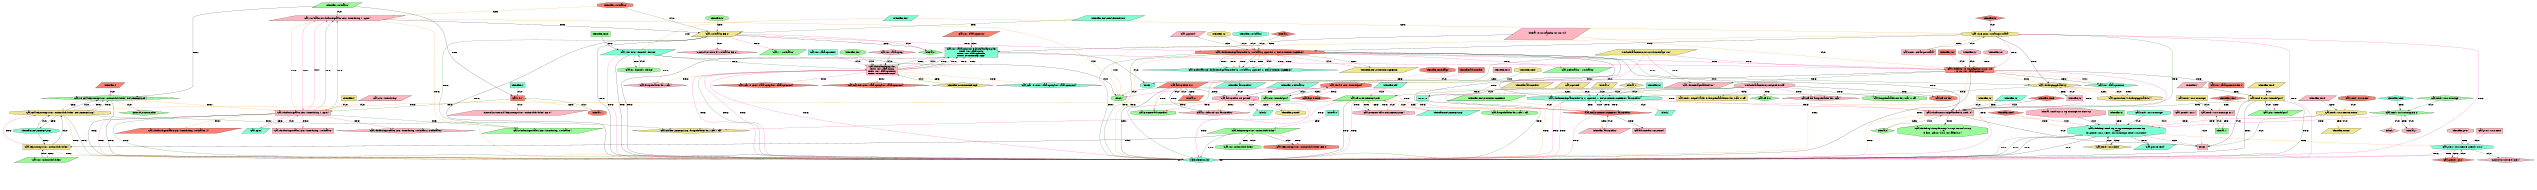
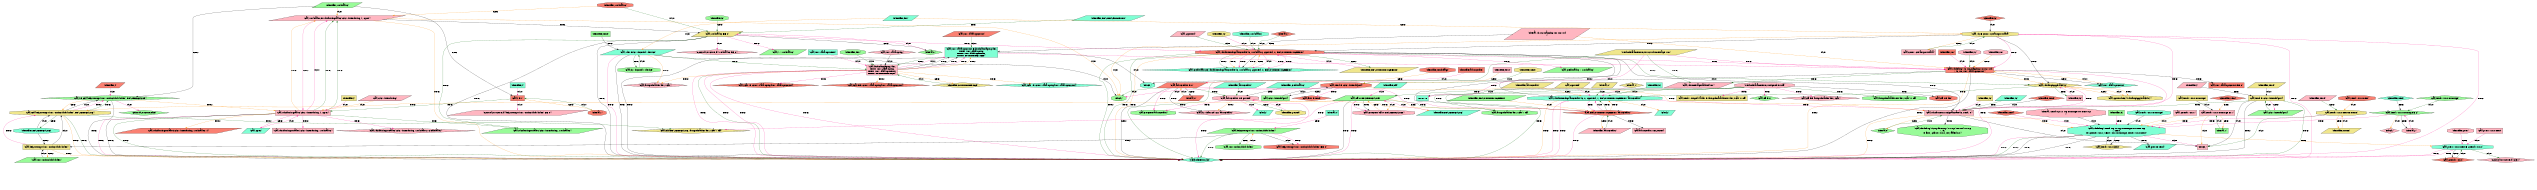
  digraph {
    node [fillcolor=lightpink shape=parallelogram style=filled]
    edge [color=deeppink]
    n1 [fillcolor=aquamarine label="(Call,prev->s_wr.next = &send->s_wr)" shape=octagon]
    n2 [fillcolor=aquamarine label="(MethodReturn,int)" shape=diamond]
    n3 [fillcolor=salmon label="(Call,&send->s_wr)" shape=diamond]
    n4 [label="(ControlStructure,if (prev))" shape=diamond]
    n5 [fillcolor=aquamarine label="(Call,rdsdebug(\"send %p wr %p num_sge %u next %p\n\", send,\n\t\t\t &send->s_wr, send->s_wr.num_sge, send->s_wr.next))" shape=octagon]
    n6 [label="(Block,)" shape=box]
    n7 [fillcolor=aquamarine label="(Call,prev = send)"]
    n8 [fillcolor=khaki label="(Call,send->s_wr.next)" shape=diamond]
    n9 [label="(Call,rds_ib_set_wr_signal_state(ic, send, 0))" shape=box]
    n10 [fillcolor=palegreen label="(Call,rdsdebug(\"ic %p first %p (wr %p) ret %d wr %p\n\", ic,\n\t\t first, &first->s_wr, ret, failed_wr))" shape=octagon]
    n11 [fillcolor=palegreen label="(Literal,0)" shape=diamond]
    n12 [fillcolor=khaki label="(Call,rds_ib_piggyb_ack(ic))" shape=diamond]
    n13 [fillcolor=aquamarine label="(Call,rds_ib_send_grab_credits(ic, 0, &posted, 1, RDS_MAX_ADV_CREDIT - adv_credits))" shape=octagon]
    n14 [label="(Identifier,ic)" shape=box]
    n15 [fillcolor=khaki label="(Call,cpu_to_be64(rds_ib_piggyb_ack(ic)))" shape=octagon]
    n16 [fillcolor=salmon label="(Call,RDS_MAX_ADV_CREDIT - adv_credits)" shape=diamond]
    n17 [fillcolor=aquamarine label="(Block,)"]
    n18 [fillcolor=salmon label="(Call,rds_ib_send_grab_credits(ic, work_alloc, &posted, 0, RDS_MAX_ADV_CREDIT))" shape=octagon]
    n19 [fillcolor=salmon label="(Call,rdsdebug(\"ic %p mapping rm %p: %d\n\", ic, rm, rm->data.op_count))" shape=box]
    n20 [fillcolor=palegreen label="(Call,credit_alloc < work_alloc)"]
    n21 [fillcolor=aquamarine label="(Call,credit_alloc = rds_ib_send_grab_credits(ic, work_alloc, &posted, 0, RDS_MAX_ADV_CREDIT))" shape=diamond]
    n22 [fillcolor=khaki label="(Identifier,RDS_MAX_ADV_CREDIT)"]
    n23 [fillcolor=aquamarine label="(Call,rm->data.op_count)" shape=diamond]
    n24 [fillcolor=aquamarine label="(Block,)" shape=octagon]
    n25 [label="(Call,rds_message_addref(rm))"]
    n26 [fillcolor=salmon label="(Call,rm->data.op_count == 0)" shape=box]
    n27 [label="(Call,adv_credits += posted)" shape=box]
    n28 [label="(Identifier,adv_credits)"]
    n29 [fillcolor=khaki label="(Call,*ic = conn->c_transport_data)" shape=octagon]
    n30 [fillcolor=palegreen label="(Block,)" shape=octagon]
    n31 [label="(Call,conn->c_transport_data)" shape=box]
    n32 [fillcolor=khaki label="(Call,work_alloc == 0)"]
    n33 [label="(ControlStructure,if (work_alloc == 0))" shape=diamond]
    n34 [fillcolor=palegreen label="(Call,i < work_alloc)"]
    n35 [fillcolor=palegreen label="(Call,rds_ib_ring_unalloc(&ic->i_send_ring, work_alloc))"]
    n36 [fillcolor=palegreen label="(Literal,0)" shape=diamond]
    n37 [label="(Call,work_alloc = rds_ib_ring_alloc(&ic->i_send_ring, i, &pos))"]
    n38 [label="(Call,rds_ib_ring_alloc(&ic->i_send_ring, i, &pos))" shape=box]
    n39 [fillcolor=salmon label="(Call,rds_ib_ring_unalloc(&ic->i_send_ring, work_alloc - i))"]
    n40 [fillcolor=aquamarine label="(Call,&pos)"]
    n41 [label="(Call,rds_ib_ring_unalloc(&ic->i_send_ring, work_alloc))" shape=box]
    n42 [label="(Call,rds_ib_ring_unalloc(&ic->i_send_ring, work_alloc - credit_alloc))" shape=diamond]
    n43 [fillcolor=salmon label="(Call,i = 1)" shape=box]
    n44 [fillcolor=salmon label="(Literal,1)" shape=octagon]
    n45 [label="(ControlStructure,if (be32_to_cpu(rm->m_inc.i_hdr.h_len) == 0))"]
    n46 [fillcolor=palegreen label="(Call,i = ceil(be32_to_cpu(rm->m_inc.i_hdr.h_len), RDS_FRAG_SIZE))" shape=diamond]
    n47 [fillcolor=khaki label="(Call,ceil(be32_to_cpu(rm->m_inc.i_hdr.h_len), RDS_FRAG_SIZE))" shape=octagon]
    n48 [fillcolor=palegreen label="(ControlStructure,else)" shape=diamond]
    n49 [fillcolor=aquamarine label="(Identifier,RDS_FRAG_SIZE)" shape=octagon]
    n50 [fillcolor=khaki label="(Call,min(RDS_FRAG_SIZE, ib_sg_dma_len(dev, scat) - off))" shape=diamond]
    n51 [fillcolor=khaki label="(Call,be32_to_cpu(rm->m_inc.i_hdr.h_len))" shape=box]
    n52 [fillcolor=palegreen label="(Call,rm->m_inc.i_hdr.h_len)"]
    n53 [fillcolor=palegreen label="(Call,be32_to_cpu(rm->m_inc.i_hdr.h_len))"]
    n54 [fillcolor=salmon label="(Call,be32_to_cpu(rm->m_inc.i_hdr.h_len) == 0)" shape=octagon]
    n55 [fillcolor=palegreen label="(Call,rm->m_inc.i_hdr.h_len)" shape=octagon]
    n56 [fillcolor=palegreen label="(Call,off % RDS_FRAG_SIZE)"]
    n57 [fillcolor=palegreen label="(Call,ib_sg_dma_len(dev, scat) - off)" shape=octagon]
    n58 [label="(Call,BUG_ON(off % RDS_FRAG_SIZE))" shape=octagon]
    n59 [fillcolor=aquamarine label="(Identifier,RDS_FRAG_SIZE)"]
    n60 [label="(MethodParameterIn,unsigned int off)" shape=octagon]
    n61 [fillcolor=khaki label="(Call,send->s_sge[1].addr = ib_sg_dma_address(dev, scat) + off)" shape=box]
    n62 [fillcolor=palegreen label="(Call,off = 0)" shape=diamond]
    n63 [label="(Call,off == ib_sg_dma_len(dev, scat))" shape=diamond]
    n64 [fillcolor=palegreen label="(Call,ib_sg_dma_address(dev, scat) + off)" shape=octagon]
    n65 [fillcolor=salmon label="(Call,off += len)" shape=octagon]
    1000118 [fillcolor=aquamarine shape=box]
    n67 [fillcolor=khaki label="(MethodParameterIn,struct rds_message *rm)"]
    n68 [fillcolor=aquamarine label="(Call,rm->data.op_count = ib_dma_map_sg(dev,\n\t\t\t\t\t\t\t  rm->data.op_sg,\n\t\t\t\t\t\t\t  rm->data.op_nents,\n\t\t\t\t\t\t\t  DMA_TO_DEVICE))" shape=box]
    n69 [label="(Call,ib_dma_map_sg(dev,\n\t\t\t\t\t\t\t  rm->data.op_sg,\n\t\t\t\t\t\t\t  rm->data.op_nents,\n\t\t\t\t\t\t\t  DMA_TO_DEVICE))" shape=box]
    n70 [fillcolor=salmon label="(Call,scat != &rm->data.op_sg[rm->data.op_count])" shape=diamond]
    n71 [fillcolor=salmon label="(Call,scat == &rm->data.op_sg[rm->data.op_count])" shape=diamond]
    n72 [fillcolor=khaki label="(Identifier,DMA_TO_DEVICE)" shape=diamond]
    n73 [label="(Call,ib_sg_dma_len(dev, scat))" shape=diamond]
    n74 [fillcolor=aquamarine label="(Call,scat != &rm->data.op_sg[rm->data.op_count])" shape=diamond]
    n75 [fillcolor=aquamarine label="(Call,*dev = ic->i_cm_id->device)"]
    n76 [fillcolor=palegreen label="(Call,ic->i_cm_id->device)" shape=octagon]
    n77 [label="(Call,adv_credits += posted)" shape=octagon]
    n78 [label="(Call,ic->i_flowctl && adv_credits)" shape=diamond]
    n79 [fillcolor=palegreen label="(Call,BUG_ON(adv_credits))" shape=octagon]
    n80 [fillcolor=aquamarine label="(Block,)"]
    n81 [fillcolor=khaki label="(Identifier,posted)" shape=octagon]
    n82 [fillcolor=salmon label="(Call,adv_credits = 0)"]
    n83 [fillcolor=salmon label="(Literal,0)"]
    n84 [fillcolor=khaki label="(Call,send = &ic->i_sends[pos])" shape=box]
    n85 [fillcolor=palegreen label="(Call,&ic->i_sends[pos])"]
    n86 [fillcolor=salmon label="(Call,send = &ic->i_sends[pos])" shape=octagon]
    n87 [fillcolor=palegreen label="(Call,&ic->i_sends[pos])" shape=box]
    n88 [fillcolor=salmon label="(Call,first = send)" shape=diamond]
    n89 [fillcolor=palegreen label="(Call,send->s_wr.num_sge = 2)" shape=diamond]
    n90 [label="(Block,)" shape=diamond]
    n91 [label="(Literal,2)" shape=octagon]
    n92 [label="(Call,send->s_wr.num_sge = 1)" shape=box]
    n93 [fillcolor=palegreen label="(Literal,1)" shape=box]
    n94 [fillcolor=khaki label="(Call,send->s_wr.next = NULL)" shape=octagon]
    n95 [fillcolor=khaki label="(Identifier,NULL)"]
    n96 [fillcolor=khaki label="(Identifier,send)" shape=octagon]
    n97 [fillcolor=aquamarine label="(Identifier,credit_alloc)"]
    n98 [fillcolor=salmon label="(Identifier,send)" shape=diamond]
    n99 [label="(Call,&posted)"]
    n100 [fillcolor=khaki label="(Literal,1)" shape=diamond]
    n101 [label="(Literal,\"send %p wr %p num_sge %u next %p\n\")" shape=octagon]
    n102 [fillcolor=aquamarine label="(Call,rm->data.op_nents)" shape=box]
    n103 [fillcolor=salmon label="(Identifier,send_flags)" shape=octagon]
    n104 [fillcolor=khaki label="(Identifier,i)" shape=box]
    n105 [fillcolor=khaki label="(Identifier,ic)" shape=octagon]
    n106 [fillcolor=salmon label="(Identifier,work_alloc)" shape=octagon]
    n107 [label="(Call,&ic->i_send_ring)"]
    n108 [fillcolor=salmon label="(Identifier,rm)" shape=box]
    n109 [label="(Literal,\"ic %p mapping rm %p: %d\n\")"]
    n110 [label="(Identifier,ic)" shape=octagon]
    n111 [label="(Identifier,send)"]
    n112 [fillcolor=salmon label="(Identifier,adv_credits)" shape=box]
    n113 [fillcolor=aquamarine label="(Identifier,ic)" shape=box]
    n114 [fillcolor=palegreen label="(Identifier,dev)" shape=octagon]
    n115 [fillcolor=aquamarine label="(Identifier,i)" shape=box]
    n116 [fillcolor=salmon label="(Call,send->s_wr.next)" shape=octagon]
    n117 [fillcolor=khaki label="(Identifier,adv_credits)"]
    n118 [fillcolor=khaki label="(Identifier,ic)" shape=box]
    n119 [fillcolor=khaki label="(Call,send->s_wr.num_sge)" shape=box]
    n120 [fillcolor=palegreen label="(Call,send->s_wr.num_sge)" shape=diamond]
    n121 [label="(Identifier,first)" shape=box]
    n122 [fillcolor=palegreen label="(Identifier,ic)" shape=octagon]
    n123 [fillcolor=aquamarine label="(Identifier,RDS_LL_SEND_FULL)"]
    n124 [label="(Identifier,prev)" shape=octagon]
    n125 [fillcolor=aquamarine label="(Identifier,work_alloc)" shape=octagon]
    n126 [label="(Call,rm->data.op_sg)" shape=diamond]
    n127 [label="(Identifier,i)"]
    n128 [fillcolor=palegreen label="(Identifier,ic)" shape=box]
    n129 [fillcolor=aquamarine label="(Identifier,send)" shape=diamond]
    n130 [fillcolor=khaki label="(Call,&posted)"]
    n131 [fillcolor=aquamarine label="(Literal,0)" shape=box]
    n132 [fillcolor=khaki label="(Identifier,send)"]
    n133 [fillcolor=salmon label="(Identifier,ic)" shape=diamond]
    n134 [fillcolor=aquamarine label="(Identifier,adv_credits)"]
    n135 [fillcolor=salmon label="(Literal,0)" shape=diamond]
    n136 [fillcolor=aquamarine label="(Identifier,ic)"]
    n137 [fillcolor=salmon label="(Call,rm->data.op_count)"]
    n138 [fillcolor=palegreen label="(Identifier,work_alloc)"]
    n139 [fillcolor=aquamarine label="(Call,send->s_wr.num_sge)" shape=octagon]
    n140 [fillcolor=aquamarine label="(Identifier,off)"]
    n141 [fillcolor=palegreen label="(Identifier,RDS_MAX_ADV_CREDIT)"]
    n142 [label="(Identifier,rm)" shape=octagon]
    n143 [fillcolor=salmon label="(Identifier,i)"]
    n144 [label="(Call,prev->s_wr.next)" shape=box]
    n145 [fillcolor=khaki label="(Literal,0)"]
    n146 [fillcolor=palegreen label="(Identifier,send)" shape=box]
    n147 [label="(Call,&send->s_wr)" shape=box]
    n148 [fillcolor=salmon label="(Identifier,send)" shape=diamond]
    n149 [fillcolor=aquamarine label="(Identifier,dev)"]
    n150 [fillcolor=salmon label="(Identifier,send)" shape=diamond]
    n1 -> n2 [label="DDG: "]
    n1 -> n2 [label="DDG: "]
    n1 -> n3 [color=black label="CFG: "]
    n1 -> n4 [color=darkgreen label="AST: "]
    n3 -> n1 [color=darkgreen label="AST: "]
    n5 -> n1 [color=darkorange label="DDG: "]
    n5 -> n2 [label="DDG: "]
    n5 -> n2 [color=darkgreen label="DDG: "]
    n5 -> n2 [color=black label="DDG: "]
    n5 -> n2 [color=black label="DDG: "]
    n5 -> n6 [label="AST: "]
    n5 -> n7 [color=black label="DDG: "]
    n5 -> n8 [color=black label="CFG: "]
    n8 -> n5 [color=black label="AST: "]
    n9 -> n2 [color=darkorange label="DDG: "]
    n9 -> n5 [color=darkorange label="DDG: "]
    n9 -> n6 [color=black label="AST: "]
    n9 -> n10 [color=black label="DDG: "]
    n9 -> n11 [color=darkorange label="CFG: "]
    n11 -> n9 [color=darkgreen label="AST: "]
    n12 -> n9 [label="DDG: "]
    n12 -> n13 [color=darkgreen label="DDG: "]
    n12 -> n14 [color=darkgreen label="CFG: "]
    n12 -> n15 [color=darkorange label="AST: "]
    n12 -> n15 [color=darkorange label="DDG: "]
    n13 -> n2 [label="DDG: "]
    n13 -> n2 [color=darkorange label="DDG: "]
    n13 -> n2 [label="DDG: "]
    n13 -> n9 [label="DDG: "]
    n13 -> n16 [label="CFG: "]
    n13 -> n17 [color=darkorange label="AST: "]
    n14 -> n12 [label="AST: "]
    n15 -> n12 [color=darkorange label="CFG: "]
    n16 -> n2 [label="DDG: "]
    n16 -> n13 [label="AST: "]
    n16 -> n13 [color=darkgreen label="DDG: "]
    n16 -> n13 [color=darkorange label="DDG: "]
    n16 -> n27 [color=black label="DDG: "]
    n16 -> n28 [color=darkorange label="CFG: "]
    n18 -> n2 [color=darkgreen label="DDG: "]
    n18 -> n2 [color=darkgreen label="DDG: "]
    n18 -> n2 [color=darkorange label="DDG: "]
    n18 -> n9 [color=black label="DDG: "]
    n18 -> n12 [color=darkgreen label="DDG: "]
    n18 -> n13 [color=black label="DDG: "]
    n18 -> n16 [color=black label="DDG: "]
    n18 -> n19 [label="DDG: "]
    n18 -> n20 [label="DDG: "]
    n18 -> n21 [label="AST: "]
    n18 -> n21 [label="DDG: "]
    n18 -> n21 [color=darkgreen label="DDG: "]
    n18 -> n21 [color=darkorange label="DDG: "]
    n18 -> n21 [label="DDG: "]
    n18 -> n21 [color=black label="DDG: "]
    n18 -> n22 [color=darkgreen label="CFG: "]
    n19 -> n2 [color=darkorange label="DDG: "]
    n19 -> n2 [color=black label="DDG: "]
    n19 -> n2 [label="DDG: "]
    n19 -> n12 [color=darkorange label="DDG: "]
    n19 -> n23 [color=black label="CFG: "]
    n19 -> n24 [color=black label="AST: "]
    n19 -> n25 [color=darkgreen label="DDG: "]
    n19 -> n26 [color=black label="DDG: "]
    n21 -> n18 [color=darkorange label="CFG: "]
    n22 -> n18 [label="AST: "]
    n23 -> n19 [color=darkorange label="AST: "]
    n28 -> n16 [color=darkgreen label="AST: "]
    n29 -> n2 [label="DDG: "]
    n29 -> n2 [label="DDG: "]
-   n29 -> n9 [color=darkgreen label="DDG: "]
+   n29 -> n9 [label="DDG: "]
    n29 -> n12 [color=black label="DDG: "]
    n29 -> n18 [color=black label="DDG: "]
    n29 -> n19 [label="DDG: "]
    n29 -> n30 [color=darkorange label="AST: "]
    n29 -> n31 [color=darkorange label="CFG: "]
    n31 -> n29 [color=darkgreen label="AST: "]
    n32 -> n2 [color=black label="DDG: "]
    n32 -> n2 [color=black label="DDG: "]
    n32 -> n18 [label="DDG: "]
    n32 -> n33 [label="AST: "]
    n32 -> n34 [label="DDG: "]
    n32 -> n35 [color=darkgreen label="DDG: "]
    n32 -> n36 [color=black label="CFG: "]
    n36 -> n32 [label="AST: "]
    n37 -> n2 [color=darkorange label="DDG: "]
    n37 -> n30 [color=darkorange label="AST: "]
    n37 -> n32 [color=black label="DDG: "]
    n37 -> n38 [label="CFG: "]
    n38 -> n2 [label="DDG: "]
    n38 -> n2 [color=black label="DDG: "]
    n38 -> n2 [color=darkgreen label="DDG: "]
    n38 -> n35 [color=darkgreen label="DDG: "]
    n38 -> n37 [label="AST: "]
    n38 -> n37 [color=darkgreen label="DDG: "]
    n38 -> n37 [color=darkorange label="DDG: "]
    n38 -> n37 [color=darkgreen label="DDG: "]
    n38 -> n39 [color=darkorange label="DDG: "]
    n38 -> n40 [label="CFG: "]
    n38 -> n41 [label="DDG: "]
    n38 -> n42 [label="DDG: "]
    n40 -> n38 [label="AST: "]
    n43 -> n38 [color=darkgreen label="DDG: "]
    n43 -> n44 [color=darkorange label="CFG: "]
    n43 -> n45 [label="AST: "]
    n44 -> n43 [color=darkgreen label="AST: "]
    n46 -> n2 [color=black label="DDG: "]
    n46 -> n38 [color=darkorange label="DDG: "]
    n46 -> n47 [color=darkorange label="CFG: "]
    n46 -> n48 [label="AST: "]
    n47 -> n2 [color=darkorange label="DDG: "]
    n47 -> n2 [color=darkgreen label="DDG: "]
    n47 -> n46 [color=black label="AST: "]
    n47 -> n46 [label="DDG: "]
    n47 -> n46 [color=darkgreen label="DDG: "]
    n47 -> n49 [color=darkgreen label="CFG: "]
    n47 -> n50 [color=darkgreen label="DDG: "]
    n49 -> n47 [color=black label="AST: "]
    n49 -> n51 [color=black label="CFG: "]
    n51 -> n2 [color=darkorange label="DDG: "]
    n51 -> n47 [color=black label="AST: "]
    n51 -> n47 [label="DDG: "]
    n51 -> n52 [color=darkorange label="CFG: "]
    n52 -> n51 [color=black label="AST: "]
    n53 -> n2 [color=darkgreen label="DDG: "]
    n53 -> n51 [color=black label="DDG: "]
    n53 -> n54 [color=black label="AST: "]
    n53 -> n54 [label="DDG: "]
    n53 -> n55 [color=darkgreen label="CFG: "]
    n55 -> n53 [color=darkorange label="AST: "]
    n56 -> n2 [color=black label="DDG: "]
    n56 -> n2 [label="DDG: "]
    n56 -> n47 [color=darkorange label="DDG: "]
    n56 -> n50 [label="DDG: "]
-   n56 -> n57 [color=darkorange label="DDG: "]
+   n56 -> n57 [color=darkgreen label="DDG: "]
    n56 -> n58 [color=darkorange label="AST: "]
    n56 -> n58 [label="DDG: "]
    n56 -> n58 [color=black label="DDG: "]
    n56 -> n59 [color=darkorange label="CFG: "]
    n58 -> n56 [color=darkorange label="CFG: "]
    n59 -> n56 [label="AST: "]
    n60 -> n2 [color=darkgreen label="DDG: "]
    n60 -> n56 [color=darkgreen label="DDG: "]
+   n60 -> n57 [color=darkgreen label="DDG: "]
    n60 -> n61 [label="DDG: "]
    n60 -> n62 [label="DDG: "]
    n60 -> n63 [label="DDG: "]
    n60 -> n64 [color=darkgreen label="DDG: "]
    n60 -> n65 [color=black label="DDG: "]
    n60 -> 1000118 [color=black label="AST: "]
    n67 -> n2 [color=darkgreen label="DDG: "]
    n67 -> n19 [label="DDG: "]
    n67 -> n25 [color=darkgreen label="DDG: "]
    n67 -> 1000118 [label="AST: "]
    n68 -> n2 [color=black label="DDG: "]
    n68 -> n19 [label="DDG: "]
    n68 -> n24 [color=black label="AST: "]
    n68 -> n69 [color=darkgreen label="CFG: "]
    n69 -> n2 [label="DDG: "]
    n69 -> n2 [color=darkgreen label="DDG: "]
    n69 -> n2 [label="DDG: "]
    n69 -> n2 [label="DDG: "]
    n69 -> n68 [label="AST: "]
    n69 -> n68 [color=black label="DDG: "]
    n69 -> n68 [color=black label="DDG: "]
    n69 -> n68 [label="DDG: "]
    n69 -> n68 [color=darkorange label="DDG: "]
    n69 -> n70 [label="DDG: "]
    n69 -> n71 [color=darkorange label="DDG: "]
    n69 -> n72 [color=darkorange label="CFG: "]
    n69 -> n73 [color=darkorange label="DDG: "]
    n69 -> n74 [color=darkorange label="DDG: "]
    n72 -> n69 [color=darkgreen label="AST: "]
    n75 -> n2 [label="DDG: "]
    n75 -> n2 [color=black label="DDG: "]
    n75 -> n30 [color=black label="AST: "]
    n75 -> n69 [color=darkgreen label="DDG: "]
    n75 -> n73 [color=darkorange label="DDG: "]
    n75 -> n76 [color=darkgreen label="CFG: "]
    n76 -> n75 [color=darkgreen label="AST: "]
    n77 -> n2 [label="DDG: "]
    n77 -> n16 [color=darkorange label="DDG: "]
    n77 -> n78 [color=darkorange label="DDG: "]
    n77 -> n79 [label="DDG: "]
    n77 -> n80 [label="AST: "]
    n77 -> n81 [color=darkgreen label="CFG: "]
    n81 -> n77 [label="AST: "]
    n82 -> n2 [color=black label="CFG: "]
    n82 -> n16 [label="DDG: "]
    n82 -> n30 [color=darkgreen label="AST: "]
    n82 -> n77 [color=darkgreen label="DDG: "]
    n82 -> n78 [color=black label="DDG: "]
    n82 -> n79 [label="DDG: "]
    n82 -> n83 [color=black label="CFG: "]
    n83 -> n82 [color=darkorange label="AST: "]
    n84 -> n2 [color=darkgreen label="DDG: "]
    n84 -> n2 [color=black label="DDG: "]
    n84 -> n6 [color=black label="AST: "]
    n84 -> n9 [color=darkgreen label="DDG: "]
    n84 -> n85 [label="CFG: "]
    n85 -> n84 [color=darkgreen label="AST: "]
    n86 -> n9 [color=darkorange label="DDG: "]
    n86 -> n30 [label="AST: "]
    n86 -> n87 [color=black label="CFG: "]
    n86 -> n88 [label="DDG: "]
    n87 -> n86 [color=black label="AST: "]
    n89 -> n5 [label="DDG: "]
    n89 -> n90 [color=darkorange label="AST: "]
    n89 -> n91 [color=black label="CFG: "]
    n91 -> n89 [label="AST: "]
    n92 -> n5 [color=darkorange label="DDG: "]
    n92 -> n6 [color=darkorange label="AST: "]
    n92 -> n93 [color=darkorange label="CFG: "]
    n93 -> n92 [color=darkgreen label="AST: "]
    n94 -> n5 [label="DDG: "]
    n94 -> n6 [color=darkgreen label="AST: "]
    n94 -> n95 [color=darkorange label="CFG: "]
    n95 -> n94 [color=darkorange label="AST: "]
    n96 -> n86 [color=darkgreen label="AST: "]
    n97 -> n77 [color=black label="CFG: "]
    n98 -> n5 [label="AST: "]
    n99 -> n18 [color=darkgreen label="AST: "]
    n100 -> n13 [label="AST: "]
    n101 -> n5 [color=black label="AST: "]
    n102 -> n69 [label="AST: "]
    n103 -> n82 [color=darkorange label="CFG: "]
    n104 -> n38 [label="AST: "]
    n105 -> n18 [label="AST: "]
    n106 -> n32 [color=darkgreen label="AST: "]
    n106 -> n37 [color=darkorange label="CFG: "]
    n107 -> n38 [color=darkorange label="AST: "]
    n108 -> n19 [label="AST: "]
    n109 -> n19 [color=darkorange label="AST: "]
    n109 -> n68 [color=black label="CFG: "]
    n110 -> n19 [color=darkgreen label="AST: "]
    n111 -> n94 [color=darkgreen label="CFG: "]
    n112 -> n82 [label="AST: "]
    n113 -> n13 [color=darkgreen label="AST: "]
    n114 -> n69 [color=darkgreen label="AST: "]
    n115 -> n43 [label="AST: "]
    n116 -> n94 [color=darkorange label="AST: "]
    n117 -> n13 [color=darkorange label="CFG: "]
    n118 -> n9 [label="AST: "]
    n119 -> n92 [color=black label="AST: "]
    n120 -> n89 [color=darkgreen label="AST: "]
    n121 -> n86 [color=darkorange label="CFG: "]
    n122 -> n32 [color=darkgreen label="CFG: "]
    n123 -> n32 [color=darkgreen label="CFG: "]
    n124 -> n1 [label="CFG: "]
    n125 -> n18 [color=darkgreen label="AST: "]
    n126 -> n69 [color=black label="AST: "]
    n127 -> n84 [color=black label="CFG: "]
    n128 -> n5 [label="CFG: "]
    n129 -> n89 [color=black label="CFG: "]
    n130 -> n13 [label="AST: "]
    n131 -> n53 [label="CFG: "]
    n132 -> n84 [color=black label="AST: "]
    n133 -> n29 [color=black label="AST: "]
    n134 -> n77 [color=darkgreen label="AST: "]
    n135 -> n18 [color=darkgreen label="AST: "]
    n136 -> n9 [color=darkgreen label="CFG: "]
    n137 -> n68 [color=darkgreen label="AST: "]
    n138 -> n37 [color=darkorange label="AST: "]
    n138 -> n43 [color=black label="CFG: "]
    n138 -> n46 [color=black label="CFG: "]
    n139 -> n5 [color=black label="AST: "]
    n140 -> n56 [label="AST: "]
    n141 -> n16 [color=darkorange label="AST: "]
    n142 -> n19 [color=darkorange label="CFG: "]
    n143 -> n46 [label="AST: "]
    n144 -> n1 [label="AST: "]
    n145 -> n13 [color=darkgreen label="AST: "]
    n146 -> n75 [color=black label="CFG: "]
    n147 -> n5 [color=darkorange label="AST: "]
    n148 -> n9 [color=black label="AST: "]
    n149 -> n29 [color=darkorange label="CFG: "]
    n149 -> n75 [color=darkorange label="AST: "]
    n150 -> n92 [color=darkorange label="CFG: "]
  }
